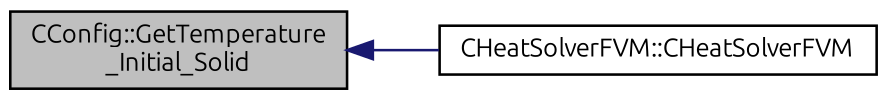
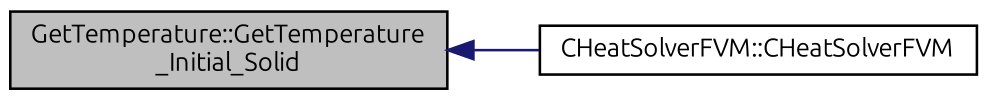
  digraph {
    rankdir=LR
    fontname=Ubuntu
    node [color=black fontname=Ubuntu fontsize=10 shape=record style=filled]
-   n1 [fillcolor=grey75 fontcolor=black height=0.2 label="CConfig::GetTemperature\l_Initial_Solid" width=0.4]
+   n1 [fillcolor=grey75 fontcolor=black height=0.2 label="GetTemperature::GetTemperature\l_Initial_Solid" width=0.4]
    n2 [fillcolor=white height=0.2 label="CHeatSolverFVM::CHeatSolverFVM" width=0.4]
    n1 -> n2 [color=midnightblue dir=back fontname=Ubuntu fontsize=10 labelfontname=Helvetica labelfontsize=10 style=solid]
  }
